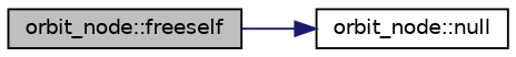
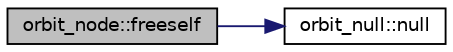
  digraph {
    rankdir=LR
    node [color=black fontname=Helvetica fontsize=10 shape=record style=filled]
    n1 [fillcolor=grey75 fontcolor=black height=0.2 label="orbit_node::freeself" width=0.4]
-   n2 [fillcolor=white height=0.2 label="orbit_node::null" width=0.4]
+   n2 [fillcolor=white height=0.2 label="orbit_null::null" width=0.4]
    n1 -> n2 [color=midnightblue fontname=Helvetica fontsize=10 labelfontname=Helvetica labelfontsize=10 style=solid]
  }
